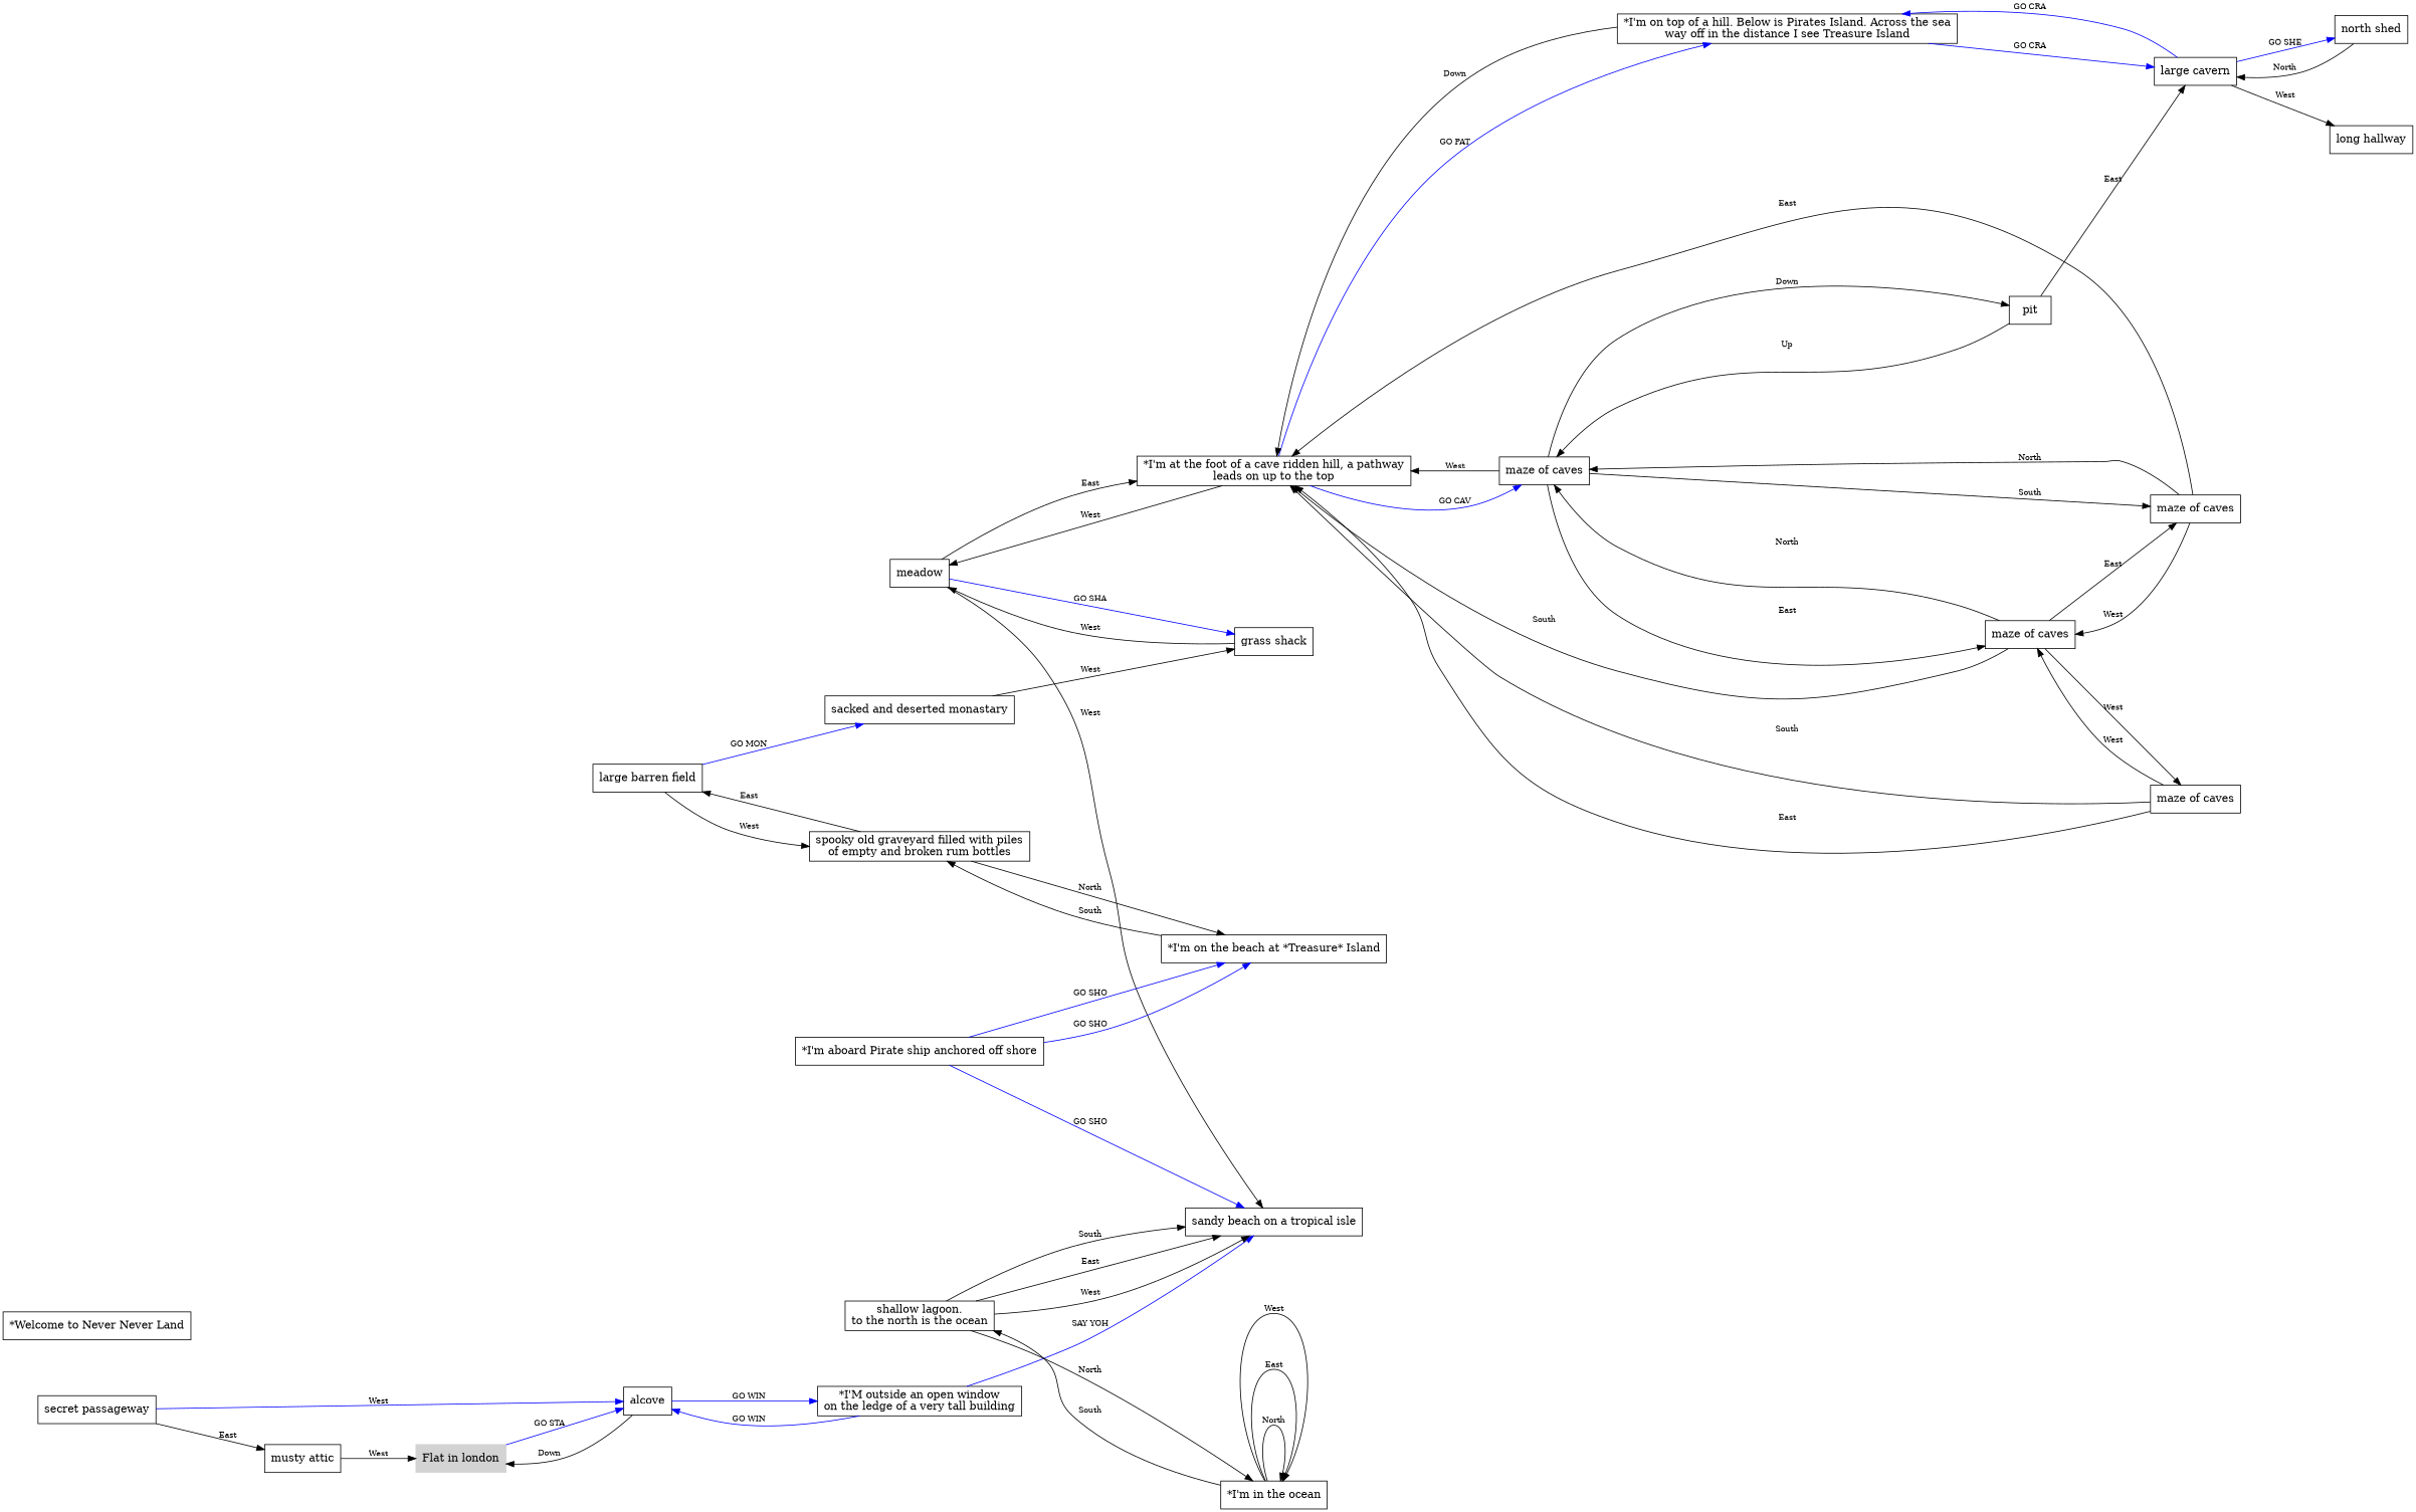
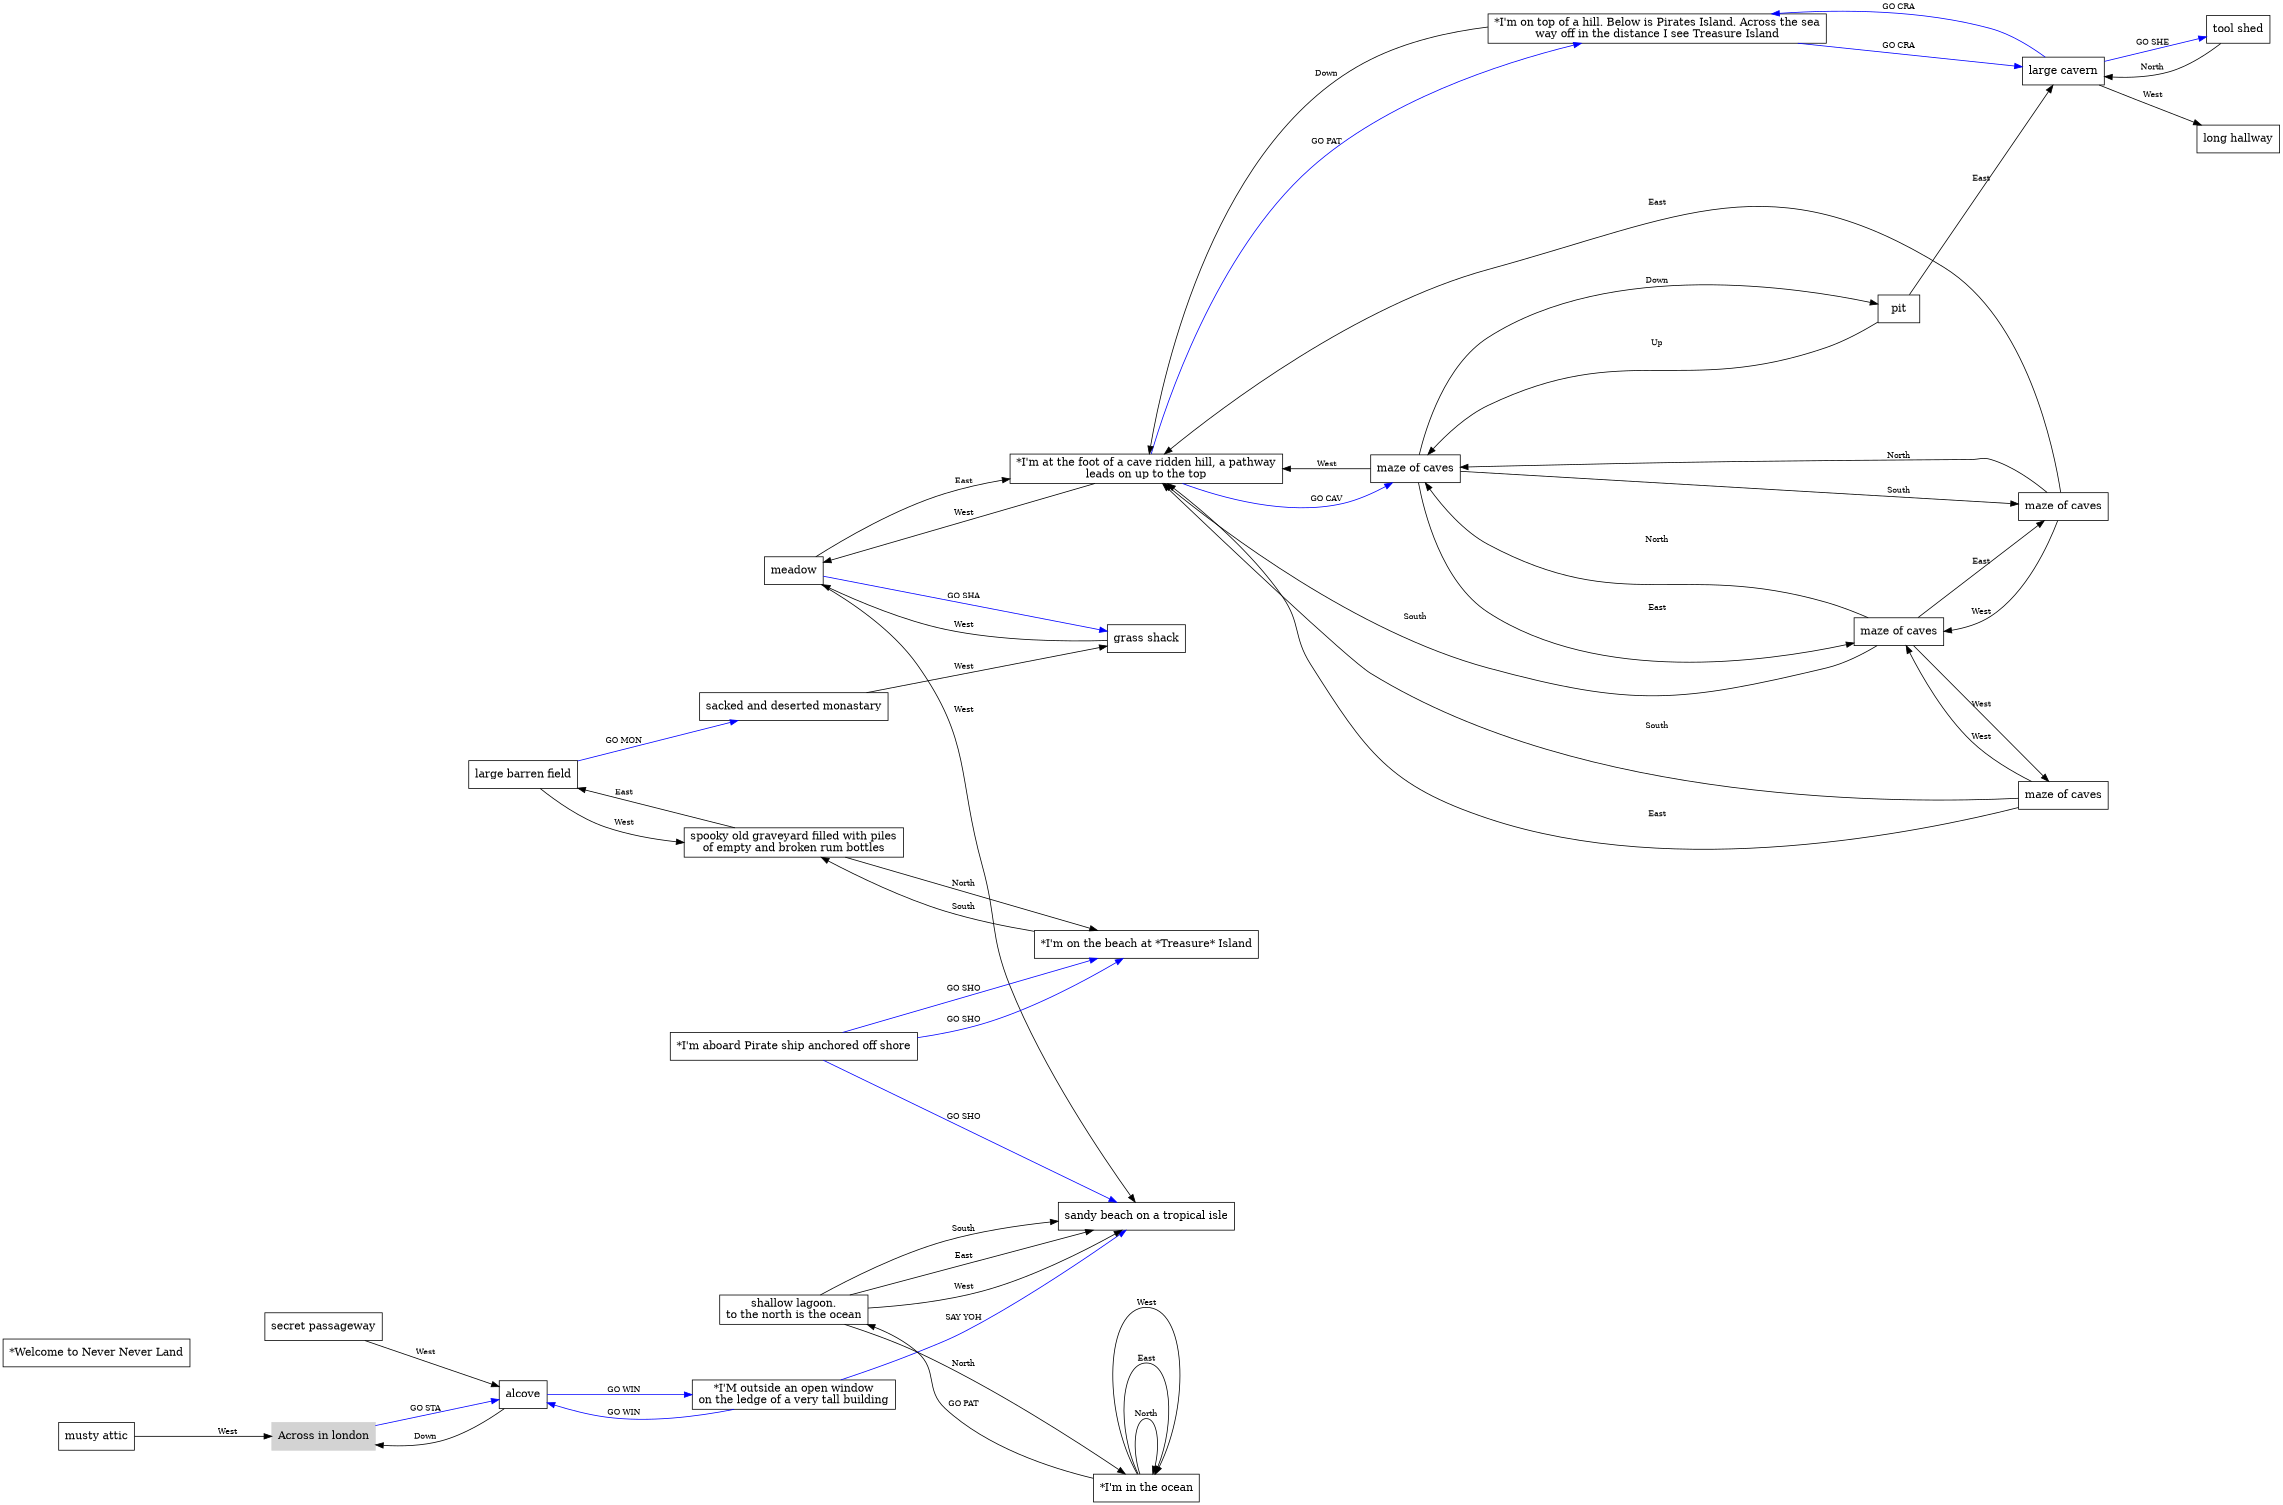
  digraph {
    nodesep=1.0
    rankdir=LR
    ranksep=1.0
    splines=true
    node [shape=rect]
    edge [fontsize=10]
-   n1 [color=lightgray label="Flat in london" style=filled]
+   n1 [color=lightgray label="Across in london" style=filled]
    n2 [label=alcove]
    n3 [label="*I'M outside an open window\non the ledge of a very tall building"]
    n4 [label="sandy beach on a tropical isle"]
    n5 [label="secret passageway"]
    n6 [label="musty attic"]
    n7 [label=meadow]
    n8 [label="*I'm at the foot of a cave ridden hill, a pathway\nleads on up to the top"]
    n9 [label="grass shack"]
    n10 [label="shallow lagoon.\nto the north is the ocean"]
    n11 [label="*I'm in the ocean"]
    n12 [label="maze of caves"]
    n13 [label=pit]
    n14 [label="maze of caves"]
    n15 [label="maze of caves"]
    n16 [label="large cavern"]
    n17 [label="maze of caves"]
    n18 [label="*I'm on top of a hill. Below is Pirates Island. Across the sea\nway off in the distance I see Treasure Island"]
-   n19 [label="north shed"]
+   n19 [label="tool shed"]
    n20 [label="long hallway"]
    n21 [label="*I'm aboard Pirate ship anchored off shore"]
    n22 [label="*I'm on the beach at *Treasure* Island"]
    n23 [label="spooky old graveyard filled with piles\nof empty and broken rum bottles"]
    n24 [label="large barren field"]
    n25 [label="sacked and deserted monastary"]
    n26 [label="*Welcome to Never Never Land"]
    n1 -> n2 [color=blue label="GO STA"]
    n2 -> n1 [label=Down]
    n2 -> n3 [color=blue label="GO WIN"]
    n3 -> n2 [color=blue label="GO WIN"]
    n3 -> n4 [color=blue label="SAY YOH"]
-   n5 -> n2 [label=West color=blue]
-   n5 -> n6 [label=East]
+   n5 -> n2 [label=West]
    n6 -> n1 [label=West]
    n7 -> n4 [label=West]
    n7 -> n8 [label=East]
    n7 -> n9 [color=blue label="GO SHA"]
    n8 -> n7 [label=West]
    n8 -> n12 [color=blue label="GO CAV"]
    n8 -> n18 [color=blue label="GO PAT"]
    n9 -> n7 [label=West]
    n10 -> n4 [label=South]
    n10 -> n4 [label=East]
    n10 -> n4 [label=West]
    n10 -> n11 [label=North]
-   n11 -> n10 [label=South]
+   n11 -> n10 [label="GO PAT"]
    n11 -> n11 [label=North]
    n11 -> n11 [label=East]
    n11 -> n11 [label=West]
    n12 -> n8 [label=West]
    n12 -> n13 [label=Down]
    n12 -> n14 [label=South]
    n12 -> n15 [label=East]
    n13 -> n12 [label=Up]
    n13 -> n16 [label=East]
    n14 -> n8 [label=East]
    n14 -> n12 [label=North]
    n14 -> n15 [label=West]
    n15 -> n8 [label=South]
    n15 -> n12 [label=North]
    n15 -> n14 [label=East]
    n15 -> n17 [label=West]
    n16 -> n18 [color=blue label="GO CRA"]
    n16 -> n19 [color=blue label="GO SHE"]
    n16 -> n20 [label=West]
    n17 -> n8 [label=South]
    n17 -> n8 [label=East]
    n17 -> n15 [label=West]
    n18 -> n8 [label=Down]
    n18 -> n16 [color=blue label="GO CRA"]
    n19 -> n16 [label=North]
    n21 -> n4 [color=blue label="GO SHO"]
    n21 -> n22 [color=blue label="GO SHO"]
    n21 -> n22 [color=blue label="GO SHO"]
    n22 -> n23 [label=South]
    n23 -> n22 [label=North]
    n23 -> n24 [label=East]
    n24 -> n23 [label=West]
    n24 -> n25 [color=blue label="GO MON"]
    n25 -> n9 [label=West]
  }
